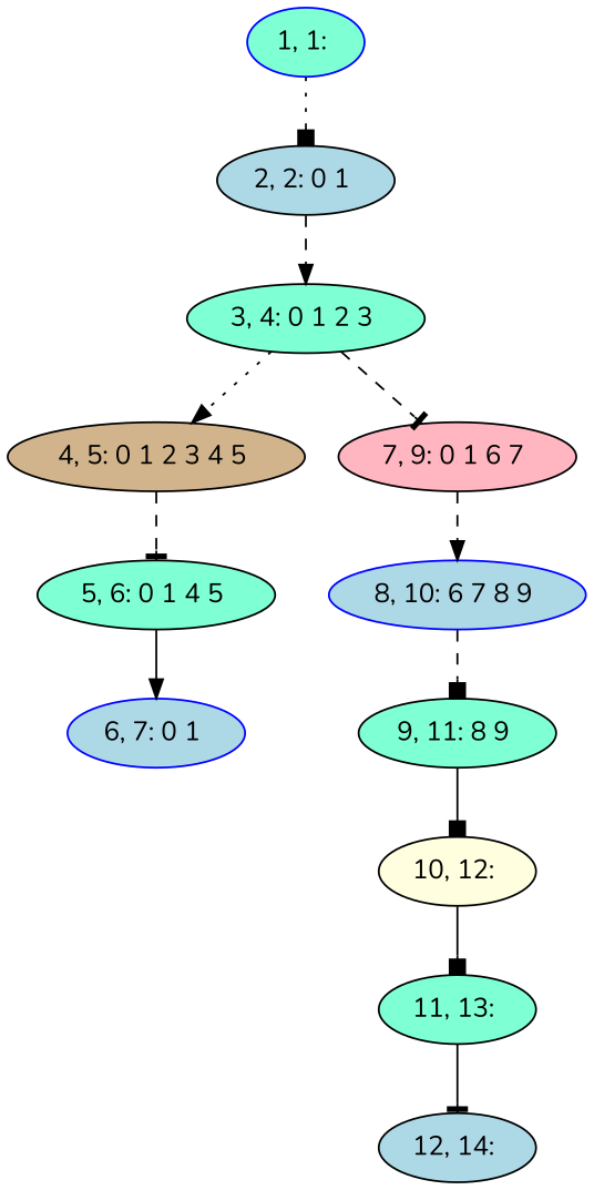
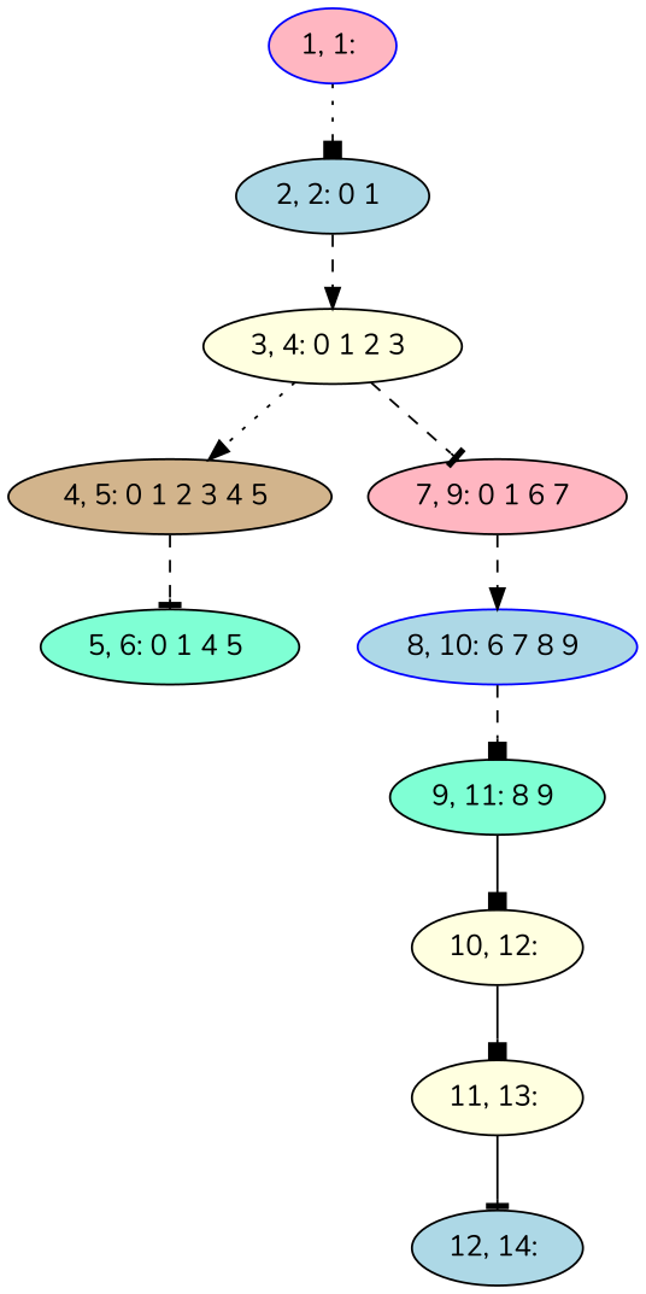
  digraph {
    fontname=Nunito
    node [color=black fillcolor=lightblue fontname=Nunito style=filled]
    edge [arrowhead=box fontname=Nunito style=dashed]
-   n1 [color=blue fillcolor=aquamarine label="1, 1: "]
+   n1 [color=blue fillcolor=lightpink label="1, 1: "]
    n2 [label="2, 2: 0 1 "]
-   n3 [fillcolor=aquamarine label="3, 4: 0 1 2 3 "]
+   n3 [fillcolor=lightyellow label="3, 4: 0 1 2 3 "]
    n4 [fillcolor=tan label="4, 5: 0 1 2 3 4 5 "]
    n5 [fillcolor=lightpink label="7, 9: 0 1 6 7 "]
    n6 [fillcolor=aquamarine label="5, 6: 0 1 4 5 "]
-   n7 [color=blue label="6, 7: 0 1 "]
    n8 [color=blue label="8, 10: 6 7 8 9 "]
    n9 [fillcolor=aquamarine label="9, 11: 8 9 "]
    n10 [fillcolor=lightyellow label="10, 12: "]
-   n11 [fillcolor=aquamarine label="11, 13: "]
+   n11 [fillcolor=lightyellow label="11, 13: "]
    n12 [label="12, 14: "]
    n1 -> n2 [style=dotted]
    n2 -> n3 [arrowhead=normal]
    n3 -> n4 [arrowhead=normal style=dotted]
    n3 -> n5 [arrowhead=tee]
    n4 -> n6 [arrowhead=tee]
    n5 -> n8 [arrowhead=normal]
-   n6 -> n7 [arrowhead=normal style=solid]
    n8 -> n9
    n9 -> n10 [style=solid]
    n10 -> n11 [style=solid]
    n11 -> n12 [arrowhead=tee style=solid]
  }
